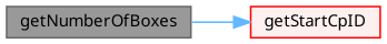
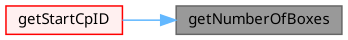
  digraph {
    rankdir=RL
    fontname="Noto Sans"
    node [fontname="Noto Sans" fontsize=10 shape=box style=filled]
    n1 [color=gray40 fillcolor=grey60 fontcolor=black height=0.2 label=getNumberOfBoxes width=0.4]
    n2 [color=red fillcolor="#FFF0F0" height=0.2 label=getStartCpID width=0.4]
-   n2 -> n1 [color=steelblue1 dir=back fontname="Noto Sans" fontsize=10 labelfontname=Helvetica labelfontsize=10 style=solid]
+   n1 -> n2 [color=steelblue1 dir=back fontname="Noto Sans" fontsize=10 labelfontname=Helvetica labelfontsize=10 style=solid]
  }
